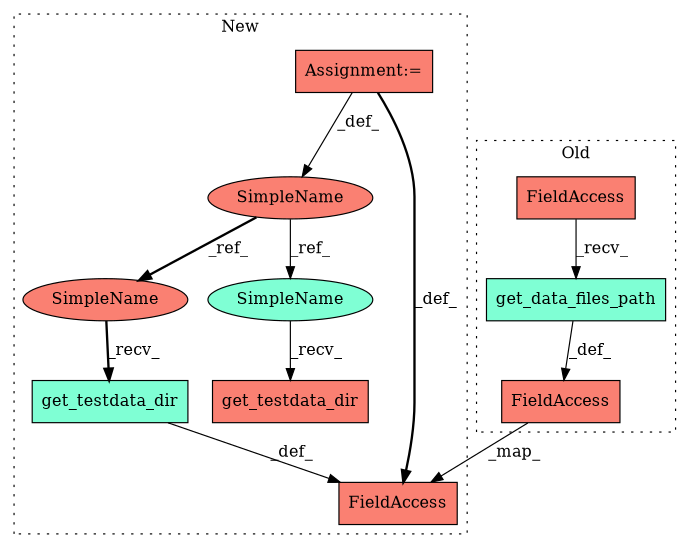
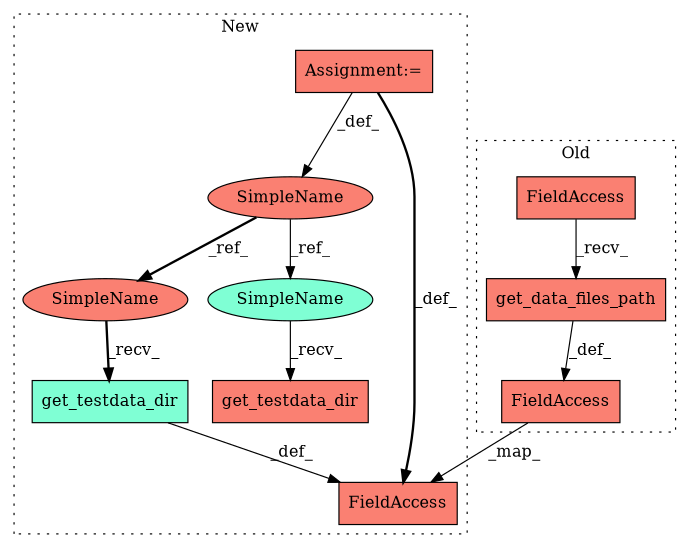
  digraph {
    node [a=32 l=11 s=566 shape=box style=filled fillcolor=salmon]
    edge [style=solid]
-   n1 [l=21 label=get_data_files_path s=2370 fillcolor=aquamarine]
+   n1 [l=21 label=get_data_files_path s=2370]
    n2 [a=22 l=10 label=FieldAccess s=2333]
    n3 [a=22 l=31 label=FieldAccess s=2288]
    n4 [l=18 label=get_testdata_dir s=1896 fillcolor=aquamarine]
    n5 [a=7 label="Assignment:="]
    n6 [l=18 label=get_testdata_dir s=2020]
    n7 [a=42 label=SimpleName shape=ellipse]
    n8 [a=22 l=31 label=FieldAccess s=1839]
    n9 [a=42 label=SimpleName s=1884 shape=ellipse]
    n10 [a=42 label=SimpleName s=2008 shape=ellipse fillcolor=aquamarine]
    subgraph cluster_1 {
      label=Old
      style=dotted
      n1
      n2
      n3
    }
    subgraph cluster_2 {
      label=New
      style=dotted
      n4
      n5
      n6
      n7
      n8
      n9
      n10
    }
    n1 -> n3 [label=_def_]
    n2 -> n1 [label=_recv_]
    n3 -> n8 [label=_map_]
    n4 -> n8 [label=_def_]
    n5 -> n7 [label=_def_]
    n5 -> n8 [label=_def_ style=bold]
    n7 -> n9 [label=_ref_ style=bold]
    n7 -> n10 [label=_ref_]
    n9 -> n4 [label=_recv_ style=bold]
    n10 -> n6 [label=_recv_]
  }
